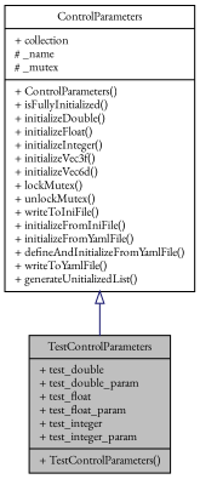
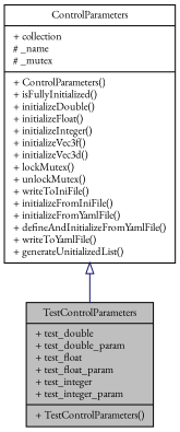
  digraph {
    fontname="EB Garamond"
    node [color=black fontname="EB Garamond" fontsize=10 shape=record style=filled]
    n1 [fillcolor=grey75 fontcolor=black height=0.2 label="{TestControlParameters\n|+ test_double\l+ test_double_param\l+ test_float\l+ test_float_param\l+ test_integer\l+ test_integer_param\l|+ TestControlParameters()\l}" width=0.4]
-   n2 [fillcolor=white height=0.2 label="{ControlParameters\n|+ collection\l# _name\l# _mutex\l|+ ControlParameters()\l+ isFullyInitialized()\l+ initializeDouble()\l+ initializeFloat()\l+ initializeInteger()\l+ initializeVec3f()\l+ initializeVec6d()\l+ lockMutex()\l+ unlockMutex()\l+ writeToIniFile()\l+ initializeFromIniFile()\l+ initializeFromYamlFile()\l+ defineAndInitializeFromYamlFile()\l+ writeToYamlFile()\l+ generateUnitializedList()\l}" width=0.4]
+   n2 [fillcolor=white height=0.2 label="{ControlParameters\n|+ collection\l# _name\l# _mutex\l|+ ControlParameters()\l+ isFullyInitialized()\l+ initializeDouble()\l+ initializeFloat()\l+ initializeInteger()\l+ initializeVec3f()\l+ initializeVec3d()\l+ lockMutex()\l+ unlockMutex()\l+ writeToIniFile()\l+ initializeFromIniFile()\l+ initializeFromYamlFile()\l+ defineAndInitializeFromYamlFile()\l+ writeToYamlFile()\l+ generateUnitializedList()\l}" width=0.4]
    n2 -> n1 [arrowtail=onormal color=midnightblue dir=back fontname="EB Garamond" fontsize=10 labelfontname=FreeSans labelfontsize=10 style=solid]
  }
